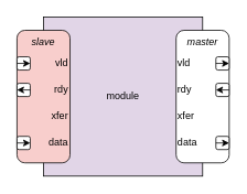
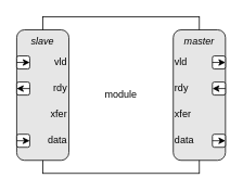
  <mxCell id="0" />
  <mxCell id="1" parent="0" />
- <mxCell id="2" value="module" style="rounded=0;whiteSpace=wrap;html=1;fillColor=#e1d5e7;" parent="1" vertex="1"><mxGeometry x="52" y="20" width="192" height="192" as="geometry" /></mxCell>
- <mxCell id="3" value="&lt;i&gt;slave&lt;/i&gt;" style="rounded=1;whiteSpace=wrap;html=1;verticalAlign=top;fillColor=#f8cecc;" parent="1" vertex="1"><mxGeometry x="20" y="36" width="64" height="160" as="geometry" /></mxCell>
+ <mxCell id="2" value="module" style="rounded=0;whiteSpace=wrap;html=1;" parent="1" vertex="1"><mxGeometry x="52" y="20" width="192" height="192" as="geometry" /></mxCell>
+ <mxCell id="3" value="&lt;i&gt;slave&lt;/i&gt;" style="rounded=1;whiteSpace=wrap;html=1;verticalAlign=top;fillColor=#E6E6E6;" parent="1" vertex="1"><mxGeometry x="20" y="36" width="64" height="160" as="geometry" /></mxCell>
  <mxCell id="4" value="vld" style="text;html=1;strokeColor=none;fillColor=none;align=right;verticalAlign=middle;whiteSpace=wrap;rounded=0;" parent="1" vertex="1"><mxGeometry x="36" y="68" width="48" height="16" as="geometry" /></mxCell>
  <mxCell id="5" value="data" style="text;html=1;strokeColor=none;fillColor=none;align=right;verticalAlign=middle;whiteSpace=wrap;rounded=0;" parent="1" vertex="1"><mxGeometry x="36" y="164" width="48" height="16" as="geometry" /></mxCell>
  <mxCell id="6" value="" style="rounded=1;whiteSpace=wrap;html=1;" parent="1" vertex="1"><mxGeometry x="20" y="68" width="16" height="16" as="geometry" /></mxCell>
  <mxCell id="7" style="edgeStyle=orthogonalEdgeStyle;rounded=0;orthogonalLoop=1;jettySize=auto;html=1;exitX=0;exitY=0.5;exitDx=0;exitDy=0;entryX=1;entryY=0.5;entryDx=0;entryDy=0;" parent="1" source="6" target="6" edge="1"><mxGeometry relative="1" as="geometry" /></mxCell>
  <mxCell id="8" value="rdy" style="text;html=1;strokeColor=none;fillColor=none;align=right;verticalAlign=middle;whiteSpace=wrap;rounded=0;" parent="1" vertex="1"><mxGeometry x="36" y="100" width="48" height="16" as="geometry" /></mxCell>
  <mxCell id="9" value="" style="rounded=1;whiteSpace=wrap;html=1;" parent="1" vertex="1"><mxGeometry x="20" y="100" width="16" height="16" as="geometry" /></mxCell>
  <mxCell id="10" style="edgeStyle=orthogonalEdgeStyle;rounded=0;orthogonalLoop=1;jettySize=auto;html=1;exitX=1;exitY=0.5;exitDx=0;exitDy=0;entryX=0;entryY=0.5;entryDx=0;entryDy=0;" parent="1" source="9" target="9" edge="1"><mxGeometry relative="1" as="geometry" /></mxCell>
  <mxCell id="11" value="xfer" style="text;html=1;strokeColor=none;fillColor=none;align=right;verticalAlign=middle;whiteSpace=wrap;rounded=0;" parent="1" vertex="1"><mxGeometry x="36" y="132" width="48" height="16" as="geometry" /></mxCell>
  <mxCell id="12" value="" style="rounded=1;whiteSpace=wrap;html=1;" parent="1" vertex="1"><mxGeometry x="20" y="164" width="16" height="16" as="geometry" /></mxCell>
  <mxCell id="13" style="edgeStyle=orthogonalEdgeStyle;rounded=0;orthogonalLoop=1;jettySize=auto;html=1;exitX=0;exitY=0.5;exitDx=0;exitDy=0;entryX=1;entryY=0.5;entryDx=0;entryDy=0;" parent="1" source="12" target="12" edge="1"><mxGeometry relative="1" as="geometry" /></mxCell>
- <mxCell id="14" value="&lt;i&gt;master&lt;/i&gt;" style="rounded=1;whiteSpace=wrap;html=1;verticalAlign=top;fillColor=#ffffff;" parent="1" vertex="1"><mxGeometry x="212" y="36" width="64" height="160" as="geometry" /></mxCell>
+ <mxCell id="14" value="&lt;i&gt;master&lt;/i&gt;" style="rounded=1;whiteSpace=wrap;html=1;verticalAlign=top;fillColor=#E6E6E6;" parent="1" vertex="1"><mxGeometry x="212" y="36" width="64" height="160" as="geometry" /></mxCell>
  <mxCell id="15" value="vld" style="text;html=1;strokeColor=none;fillColor=none;align=left;verticalAlign=middle;whiteSpace=wrap;rounded=0;" parent="1" vertex="1"><mxGeometry x="212" y="68" width="48" height="16" as="geometry" /></mxCell>
  <mxCell id="16" value="data" style="text;html=1;strokeColor=none;fillColor=none;align=left;verticalAlign=middle;whiteSpace=wrap;rounded=0;" parent="1" vertex="1"><mxGeometry x="212" y="164" width="48" height="16" as="geometry" /></mxCell>
  <mxCell id="17" value="" style="rounded=1;whiteSpace=wrap;html=1;" parent="1" vertex="1"><mxGeometry x="260" y="68" width="16" height="16" as="geometry" /></mxCell>
  <mxCell id="18" style="edgeStyle=orthogonalEdgeStyle;rounded=0;orthogonalLoop=1;jettySize=auto;html=1;exitX=0;exitY=0.5;exitDx=0;exitDy=0;entryX=1;entryY=0.5;entryDx=0;entryDy=0;" parent="1" source="17" target="17" edge="1"><mxGeometry relative="1" as="geometry" /></mxCell>
  <mxCell id="19" value="rdy" style="text;html=1;strokeColor=none;fillColor=none;align=left;verticalAlign=middle;whiteSpace=wrap;rounded=0;" parent="1" vertex="1"><mxGeometry x="212" y="100" width="48" height="16" as="geometry" /></mxCell>
  <mxCell id="20" value="" style="rounded=1;whiteSpace=wrap;html=1;" parent="1" vertex="1"><mxGeometry x="260" y="100" width="16" height="16" as="geometry" /></mxCell>
  <mxCell id="21" style="edgeStyle=orthogonalEdgeStyle;rounded=0;orthogonalLoop=1;jettySize=auto;html=1;exitX=1;exitY=0.5;exitDx=0;exitDy=0;entryX=0;entryY=0.5;entryDx=0;entryDy=0;" parent="1" source="20" target="20" edge="1"><mxGeometry relative="1" as="geometry" /></mxCell>
  <mxCell id="22" value="xfer" style="text;html=1;strokeColor=none;fillColor=none;align=left;verticalAlign=middle;whiteSpace=wrap;rounded=0;" parent="1" vertex="1"><mxGeometry x="212" y="132" width="48" height="16" as="geometry" /></mxCell>
  <mxCell id="23" value="" style="rounded=1;whiteSpace=wrap;html=1;" parent="1" vertex="1"><mxGeometry x="260" y="164" width="16" height="16" as="geometry" /></mxCell>
  <mxCell id="24" style="edgeStyle=orthogonalEdgeStyle;rounded=0;orthogonalLoop=1;jettySize=auto;html=1;exitX=0;exitY=0.5;exitDx=0;exitDy=0;entryX=1;entryY=0.5;entryDx=0;entryDy=0;" parent="1" source="23" target="23" edge="1"><mxGeometry relative="1" as="geometry" /></mxCell>
